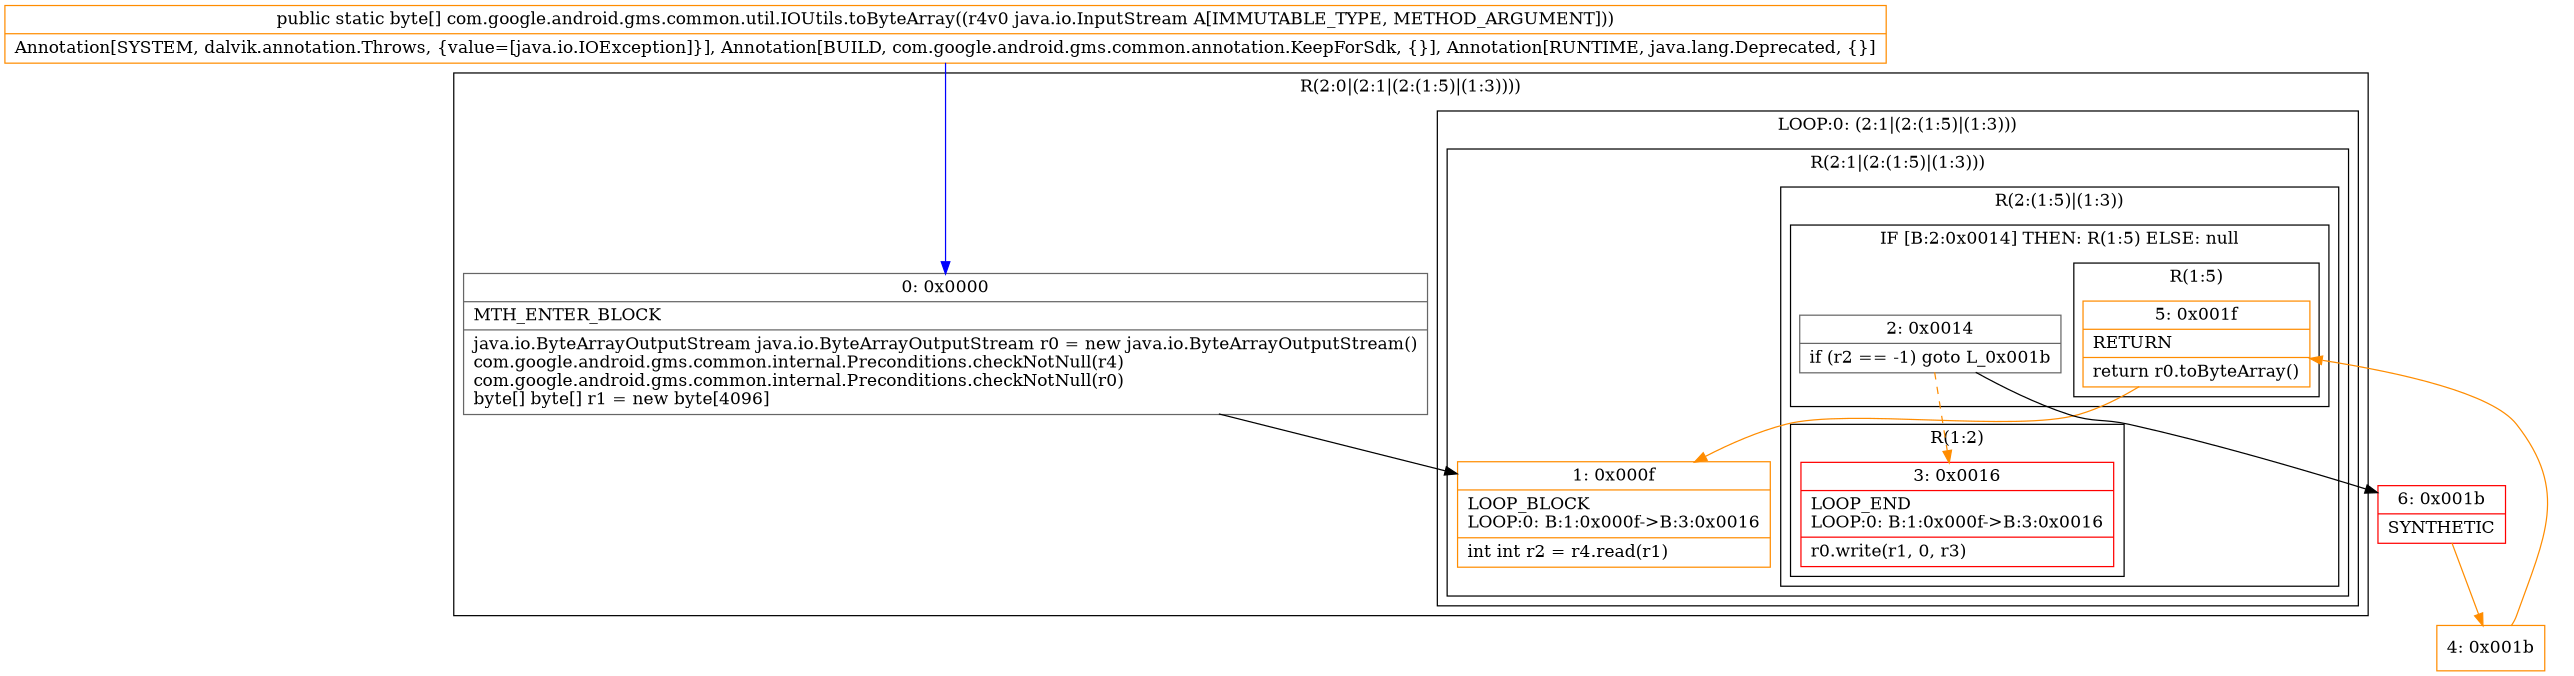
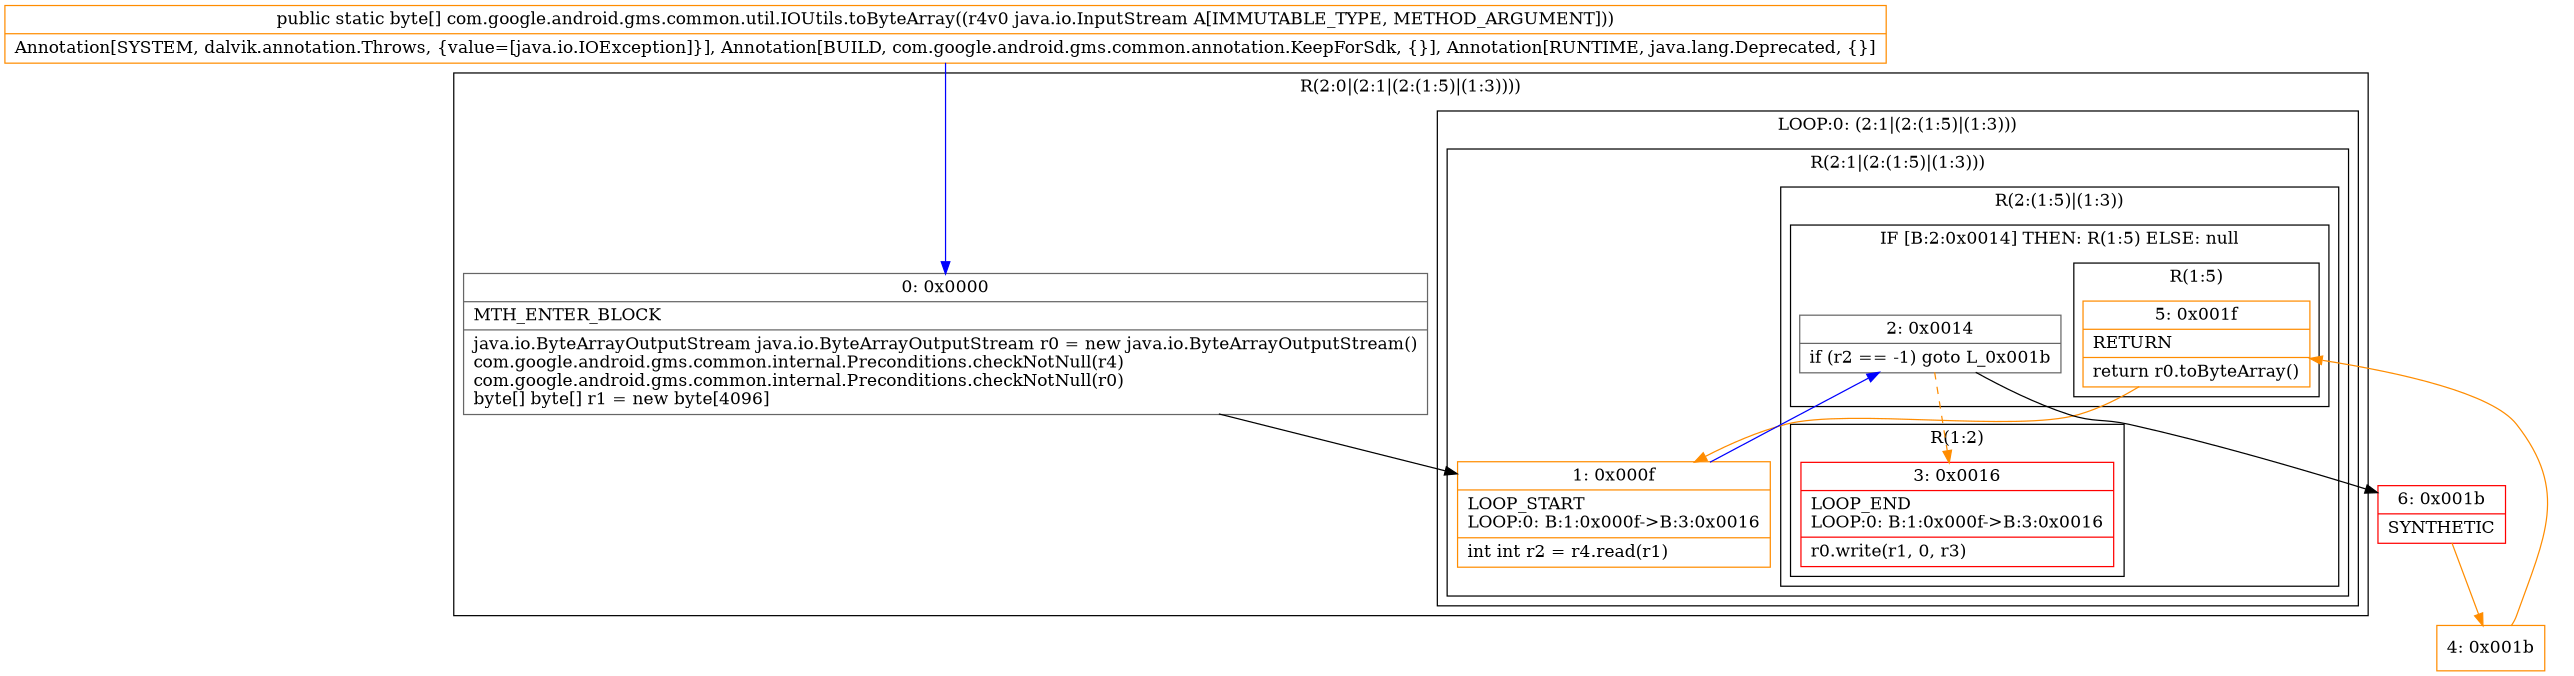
  digraph {
    node [color=darkorange shape=record]
    edge [color=darkorange]
    n1 [label="{5\:\ 0x001f|RETURN\l|return r0.toByteArray()\l}"]
    n2 [color=gray40 label="{2\:\ 0x0014|if (r2 == \-1) goto L_0x001b\l}"]
    n3 [color=red label="{3\:\ 0x0016|LOOP_END\lLOOP:0: B:1:0x000f\-\>B:3:0x0016\l|r0.write(r1, 0, r3)\l}"]
-   n4 [label="{1\:\ 0x000f|LOOP_BLOCK\lLOOP:0: B:1:0x000f\-\>B:3:0x0016\l|int int r2 = r4.read(r1)\l}"]
+   n4 [label="{1\:\ 0x000f|LOOP_START\lLOOP:0: B:1:0x000f\-\>B:3:0x0016\l|int int r2 = r4.read(r1)\l}"]
    n5 [color=gray40 label="{0\:\ 0x0000|MTH_ENTER_BLOCK\l|java.io.ByteArrayOutputStream java.io.ByteArrayOutputStream r0 = new java.io.ByteArrayOutputStream()\lcom.google.android.gms.common.internal.Preconditions.checkNotNull(r4)\lcom.google.android.gms.common.internal.Preconditions.checkNotNull(r0)\lbyte[] byte[] r1 = new byte[4096]\l}"]
    n6 [color=red label="{6\:\ 0x001b|SYNTHETIC\l}"]
    n7 [label="{4\:\ 0x001b}"]
    n8 [label="{public static byte[] com.google.android.gms.common.util.IOUtils.toByteArray((r4v0 java.io.InputStream A[IMMUTABLE_TYPE, METHOD_ARGUMENT]))  | Annotation[SYSTEM, dalvik.annotation.Throws, \{value=[java.io.IOException]\}], Annotation[BUILD, com.google.android.gms.common.annotation.KeepForSdk, \{\}], Annotation[RUNTIME, java.lang.Deprecated, \{\}]\l}"]
    subgraph cluster_1 {
      label="R(2:0|(2:1|(2:(1:5)|(1:3))))"
      n5
      subgraph cluster_2 {
        label="LOOP:0: (2:1|(2:(1:5)|(1:3)))"
        subgraph cluster_3 {
          label="R(2:1|(2:(1:5)|(1:3)))"
          n4
          subgraph cluster_4 {
            label="R(2:(1:5)|(1:3))"
            subgraph cluster_5 {
              label="IF [B:2:0x0014] THEN: R(1:5) ELSE: null"
              n2
              subgraph cluster_6 {
                label="R(1:5)"
                n1
              }
            }
            subgraph cluster_7 {
              label="R(1:2)"
              n3
            }
          }
        }
      }
    }
    n1 -> n4
    n2 -> n3 [style=dashed]
    n2 -> n6 [color=black]
+   n4 -> n2 [color=blue]
    n5 -> n4 [color=black]
    n6 -> n7
    n7 -> n1
    n8 -> n5 [color=blue]
  }
